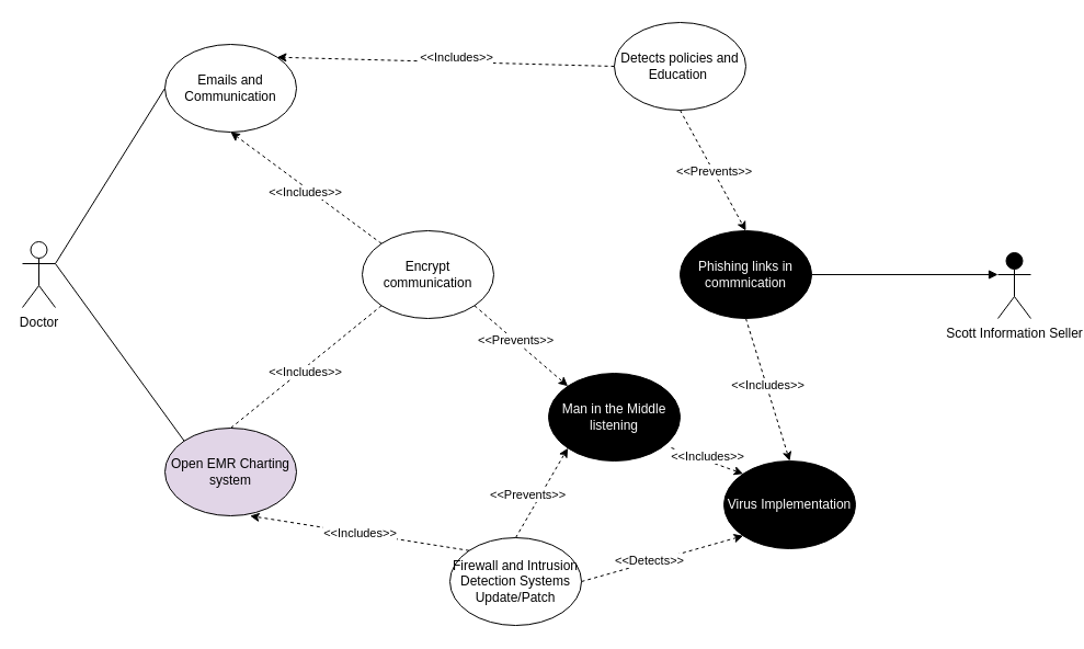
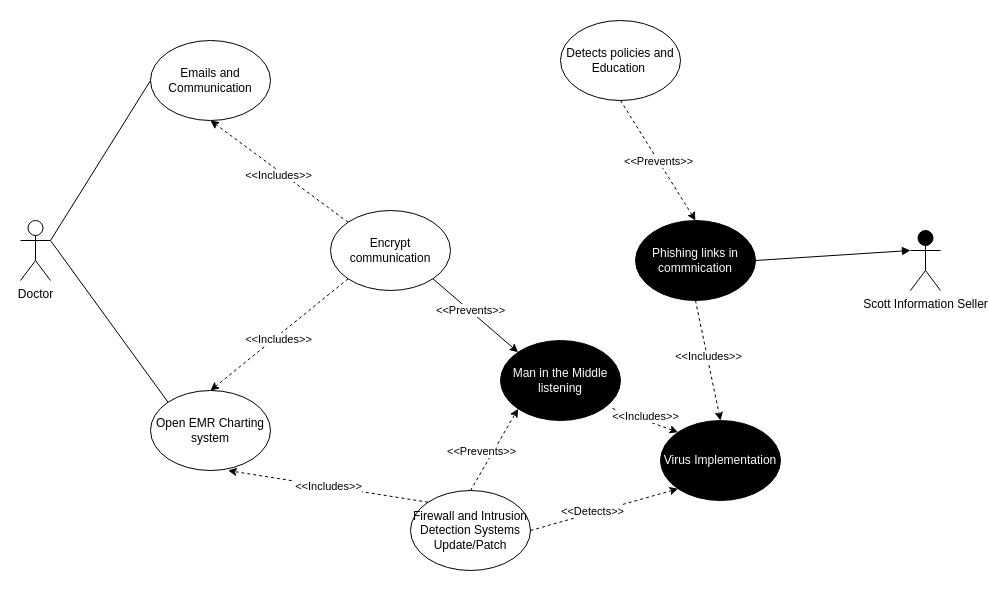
  <mxCell id="0" />
  <mxCell id="1" parent="0" />
  <mxCell id="2" value="Doctor" style="shape=umlActor;verticalLabelPosition=bottom;verticalAlign=top;html=1;outlineConnect=0;" vertex="1" parent="1"><mxGeometry x="20" y="220" width="30" height="60" as="geometry" /></mxCell>
  <mxCell id="3" value="Scott Information Seller" style="shape=umlActor;verticalLabelPosition=bottom;verticalAlign=top;html=1;outlineConnect=0;fillColor=#000000;" vertex="1" parent="1"><mxGeometry x="910" y="230" width="30" height="60" as="geometry" /></mxCell>
- <mxCell id="4" value="Phishing links in commnication" style="ellipse;whiteSpace=wrap;html=1;fontColor=#fcfcfc;fillColor=#000000;" vertex="1" parent="1"><mxGeometry x="620" y="210" width="120" height="80" as="geometry" /></mxCell>
+ <mxCell id="4" value="Phishing links in commnication" style="ellipse;whiteSpace=wrap;html=1;fontColor=#fcfcfc;fillColor=#000000;" vertex="1" parent="1"><mxGeometry x="635" y="220" width="120" height="80" as="geometry" /></mxCell>
  <mxCell id="5" value="Emails and Communication" style="ellipse;whiteSpace=wrap;html=1;" vertex="1" parent="1"><mxGeometry x="150" y="40" width="120" height="80" as="geometry" /></mxCell>
  <mxCell id="6" value="Firewall and&amp;nbsp;Intrusion Detection Systems Update/Patch" style="ellipse;whiteSpace=wrap;html=1;" vertex="1" parent="1"><mxGeometry x="410" y="490" width="120" height="80" as="geometry" /></mxCell>
  <mxCell id="7" value="" style="endArrow=classic;html=1;rounded=0;dashed=1;entryX=0.647;entryY=1.001;entryDx=0;entryDy=0;entryPerimeter=0;exitX=0;exitY=0;exitDx=0;exitDy=0;" edge="1" parent="1" source="6" target="19"><mxGeometry relative="1" as="geometry"><mxPoint x="340" y="530" as="sourcePoint" /><mxPoint x="390" y="460" as="targetPoint" /></mxGeometry></mxCell>
  <mxCell id="8" value="&amp;lt;&amp;lt;Includes&amp;gt;&amp;gt;" style="edgeLabel;resizable=0;html=1;align=center;verticalAlign=middle;" connectable="0" vertex="1" parent="7"><mxGeometry relative="1" as="geometry" /></mxCell>
  <mxCell id="9" value="Detects policies and Education&amp;nbsp;" style="ellipse;whiteSpace=wrap;html=1;" vertex="1" parent="1"><mxGeometry x="560" y="20" width="120" height="80" as="geometry" /></mxCell>
  <mxCell id="10" value="" style="endArrow=classic;html=1;rounded=0;exitX=0.5;exitY=1;exitDx=0;exitDy=0;entryX=0.5;entryY=0;entryDx=0;entryDy=0;dashed=1;" edge="1" parent="1" source="9" target="4"><mxGeometry relative="1" as="geometry"><mxPoint x="390" y="170" as="sourcePoint" /><mxPoint x="490" y="170" as="targetPoint" /></mxGeometry></mxCell>
  <mxCell id="11" value="&amp;lt;&amp;lt;Prevents&amp;gt;&amp;gt;" style="edgeLabel;resizable=0;html=1;align=center;verticalAlign=middle;" connectable="0" vertex="1" parent="10"><mxGeometry relative="1" as="geometry" /></mxCell>
  <mxCell id="12" value="Virus Implementation" style="ellipse;whiteSpace=wrap;html=1;fontColor=#fcfcfc;fillColor=#000000;" vertex="1" parent="1"><mxGeometry x="660" y="420" width="120" height="80" as="geometry" /></mxCell>
  <mxCell id="13" value="" style="endArrow=classic;html=1;rounded=0;entryX=0.5;entryY=0;entryDx=0;entryDy=0;exitX=0.5;exitY=1;exitDx=0;exitDy=0;dashed=1;" edge="1" parent="1" source="4" target="12"><mxGeometry relative="1" as="geometry"><mxPoint x="580" y="190" as="sourcePoint" /><mxPoint x="382" y="334" as="targetPoint" /></mxGeometry></mxCell>
  <mxCell id="14" value="&amp;lt;&amp;lt;Includes&amp;gt;&amp;gt;" style="edgeLabel;resizable=0;html=1;align=center;verticalAlign=middle;" connectable="0" vertex="1" parent="13"><mxGeometry relative="1" as="geometry"><mxPoint y="-4" as="offset" /></mxGeometry></mxCell>
- <mxCell id="15" value="" style="endArrow=classic;html=1;rounded=0;entryX=1;entryY=0;entryDx=0;entryDy=0;exitX=0;exitY=0.5;exitDx=0;exitDy=0;dashed=1;" edge="1" parent="1" source="9" target="5"><mxGeometry relative="1" as="geometry"><mxPoint x="390" y="20" as="sourcePoint" /><mxPoint x="182" y="214" as="targetPoint" /></mxGeometry></mxCell>
- <mxCell id="16" value="&amp;lt;&amp;lt;Includes&amp;gt;&amp;gt;" style="edgeLabel;resizable=0;html=1;align=center;verticalAlign=middle;" connectable="0" vertex="1" parent="15"><mxGeometry relative="1" as="geometry"><mxPoint x="9" y="-4" as="offset" /></mxGeometry></mxCell>
  <mxCell id="17" value="" style="endArrow=classic;html=1;rounded=0;exitX=1;exitY=0.5;exitDx=0;exitDy=0;entryX=0;entryY=1;entryDx=0;entryDy=0;dashed=1;" edge="1" parent="1" source="6" target="12"><mxGeometry relative="1" as="geometry"><mxPoint x="410" y="490" as="sourcePoint" /><mxPoint x="558" y="468" as="targetPoint" /></mxGeometry></mxCell>
  <mxCell id="18" value="&amp;lt;&amp;lt;Detects&amp;gt;&amp;gt;" style="edgeLabel;resizable=0;html=1;align=center;verticalAlign=middle;" connectable="0" vertex="1" parent="17"><mxGeometry relative="1" as="geometry"><mxPoint x="-13" y="1" as="offset" /></mxGeometry></mxCell>
- <mxCell id="19" value="Open EMR Charting system" style="ellipse;whiteSpace=wrap;html=1;fillColor=#e1d5e7;" vertex="1" parent="1"><mxGeometry x="150" y="390" width="120" height="80" as="geometry" /></mxCell>
+ <mxCell id="19" value="Open EMR Charting system" style="ellipse;whiteSpace=wrap;html=1;" vertex="1" parent="1"><mxGeometry x="150" y="390" width="120" height="80" as="geometry" /></mxCell>
  <mxCell id="20" value="Man in the Middle listening" style="ellipse;whiteSpace=wrap;html=1;fontColor=#fcfcfc;fillColor=#000000;" vertex="1" parent="1"><mxGeometry x="500" y="340" width="120" height="80" as="geometry" /></mxCell>
  <mxCell id="21" value="" style="endArrow=classic;html=1;rounded=0;entryX=0;entryY=0;entryDx=0;entryDy=0;dashed=1;" edge="1" parent="1" target="12"><mxGeometry relative="1" as="geometry"><mxPoint x="612" y="408" as="sourcePoint" /><mxPoint x="850" y="380" as="targetPoint" /></mxGeometry></mxCell>
  <mxCell id="22" value="&amp;lt;&amp;lt;Includes&amp;gt;&amp;gt;" style="edgeLabel;resizable=0;html=1;align=center;verticalAlign=middle;" connectable="0" vertex="1" parent="21"><mxGeometry relative="1" as="geometry"><mxPoint y="-4" as="offset" /></mxGeometry></mxCell>
  <mxCell id="23" value="Encrypt communication" style="ellipse;whiteSpace=wrap;html=1;" vertex="1" parent="1"><mxGeometry x="330" y="210" width="120" height="80" as="geometry" /></mxCell>
  <mxCell id="24" value="" style="endArrow=classic;html=1;rounded=0;entryX=0.5;entryY=1;entryDx=0;entryDy=0;exitX=0;exitY=0;exitDx=0;exitDy=0;dashed=1;" edge="1" parent="1" source="23" target="5"><mxGeometry relative="1" as="geometry"><mxPoint x="260" y="200" as="sourcePoint" /><mxPoint x="142" y="48" as="targetPoint" /></mxGeometry></mxCell>
  <mxCell id="25" value="&amp;lt;&amp;lt;Includes&amp;gt;&amp;gt;" style="edgeLabel;resizable=0;html=1;align=center;verticalAlign=middle;" connectable="0" vertex="1" parent="24"><mxGeometry relative="1" as="geometry"><mxPoint x="-1" y="4" as="offset" /></mxGeometry></mxCell>
- <mxCell id="26" value="" style="endArrow=classic;html=1;rounded=0;entryX=0;entryY=0;entryDx=0;entryDy=0;exitX=1;exitY=1;exitDx=0;exitDy=0;dashed=1;" edge="1" parent="1" source="23" target="20"><mxGeometry relative="1" as="geometry"><mxPoint x="270" y="220" as="sourcePoint" /><mxPoint x="330" y="160" as="targetPoint" /></mxGeometry></mxCell>
+ <mxCell id="26" value="" style="endArrow=classic;html=1;rounded=0;entryX=0;entryY=0;entryDx=0;entryDy=0;exitX=1;exitY=1;exitDx=0;exitDy=0;dashed=0;" edge="1" parent="1" source="23" target="20"><mxGeometry relative="1" as="geometry"><mxPoint x="270" y="220" as="sourcePoint" /><mxPoint x="330" y="160" as="targetPoint" /></mxGeometry></mxCell>
  <mxCell id="27" value="&amp;lt;&amp;lt;Prevents&amp;gt;&amp;gt;" style="edgeLabel;resizable=0;html=1;align=center;verticalAlign=middle;" connectable="0" vertex="1" parent="26"><mxGeometry relative="1" as="geometry"><mxPoint x="-5" y="-5" as="offset" /></mxGeometry></mxCell>
- <mxCell id="28" value="" style="endArrow=none;html=1;rounded=0;entryX=0.5;entryY=0;entryDx=0;entryDy=0;exitX=0;exitY=1;exitDx=0;exitDy=0;dashed=1;" edge="1" parent="1" source="23" target="19"><mxGeometry relative="1" as="geometry"><mxPoint x="210" y="220" as="sourcePoint" /><mxPoint x="152" y="168" as="targetPoint" /></mxGeometry></mxCell>
+ <mxCell id="28" value="" style="endArrow=classic;html=1;rounded=0;entryX=0.5;entryY=0;entryDx=0;entryDy=0;exitX=0;exitY=1;exitDx=0;exitDy=0;dashed=1;" edge="1" parent="1" source="23" target="19"><mxGeometry relative="1" as="geometry"><mxPoint x="210" y="220" as="sourcePoint" /><mxPoint x="152" y="168" as="targetPoint" /></mxGeometry></mxCell>
  <mxCell id="29" value="&amp;lt;&amp;lt;Includes&amp;gt;&amp;gt;" style="edgeLabel;resizable=0;html=1;align=center;verticalAlign=middle;" connectable="0" vertex="1" parent="28"><mxGeometry relative="1" as="geometry"><mxPoint x="-1" y="4" as="offset" /></mxGeometry></mxCell>
  <mxCell id="30" value="" style="endArrow=classic;html=1;rounded=0;exitX=0.5;exitY=0;exitDx=0;exitDy=0;entryX=0;entryY=1;entryDx=0;entryDy=0;dashed=1;" edge="1" parent="1" source="6" target="20"><mxGeometry relative="1" as="geometry"><mxPoint x="450" y="430" as="sourcePoint" /><mxPoint x="520" y="450" as="targetPoint" /></mxGeometry></mxCell>
  <mxCell id="31" value="&amp;lt;&amp;lt;Prevents&amp;gt;&amp;gt;" style="edgeLabel;resizable=0;html=1;align=center;verticalAlign=middle;" connectable="0" vertex="1" parent="30"><mxGeometry relative="1" as="geometry"><mxPoint x="-13" y="1" as="offset" /></mxGeometry></mxCell>
  <mxCell id="32" value="" style="endArrow=none;html=1;rounded=0;entryX=0;entryY=0.5;entryDx=0;entryDy=0;" edge="1" parent="1" target="5"><mxGeometry width="50" height="50" relative="1" as="geometry"><mxPoint x="50" y="240" as="sourcePoint" /><mxPoint x="100" y="190" as="targetPoint" /></mxGeometry></mxCell>
  <mxCell id="33" value="" style="endArrow=none;html=1;rounded=0;entryX=0;entryY=0;entryDx=0;entryDy=0;" edge="1" parent="1" target="19"><mxGeometry width="50" height="50" relative="1" as="geometry"><mxPoint x="50" y="240" as="sourcePoint" /><mxPoint x="100" y="190" as="targetPoint" /></mxGeometry></mxCell>
  <mxCell id="34" value="" style="endArrow=block;html=1;rounded=0;exitX=1;exitY=0.5;exitDx=0;exitDy=0;entryX=0;entryY=0.333;entryDx=0;entryDy=0;entryPerimeter=0;" edge="1" parent="1" source="4" target="3"><mxGeometry width="50" height="50" relative="1" as="geometry"><mxPoint x="930" y="290" as="sourcePoint" /><mxPoint x="930" y="220" as="targetPoint" /></mxGeometry></mxCell>
